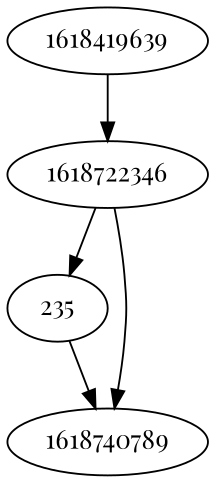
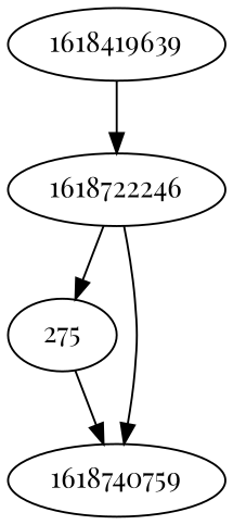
  strict digraph {
    fontname="Playfair Display"
    node [fontname="Playfair Display"]
    edge [fontname="Playfair Display"]
    n1 [label=1618419639]
-   1618722246 [label=1618722346]
-   275 [label=235]
-   1618740759 [label=1618740789]
+   1618722246
+   275
+   1618740759
    n1 -> 1618722246
    1618722246 -> 275
    1618722246 -> 1618740759
    275 -> 1618740759
  }
